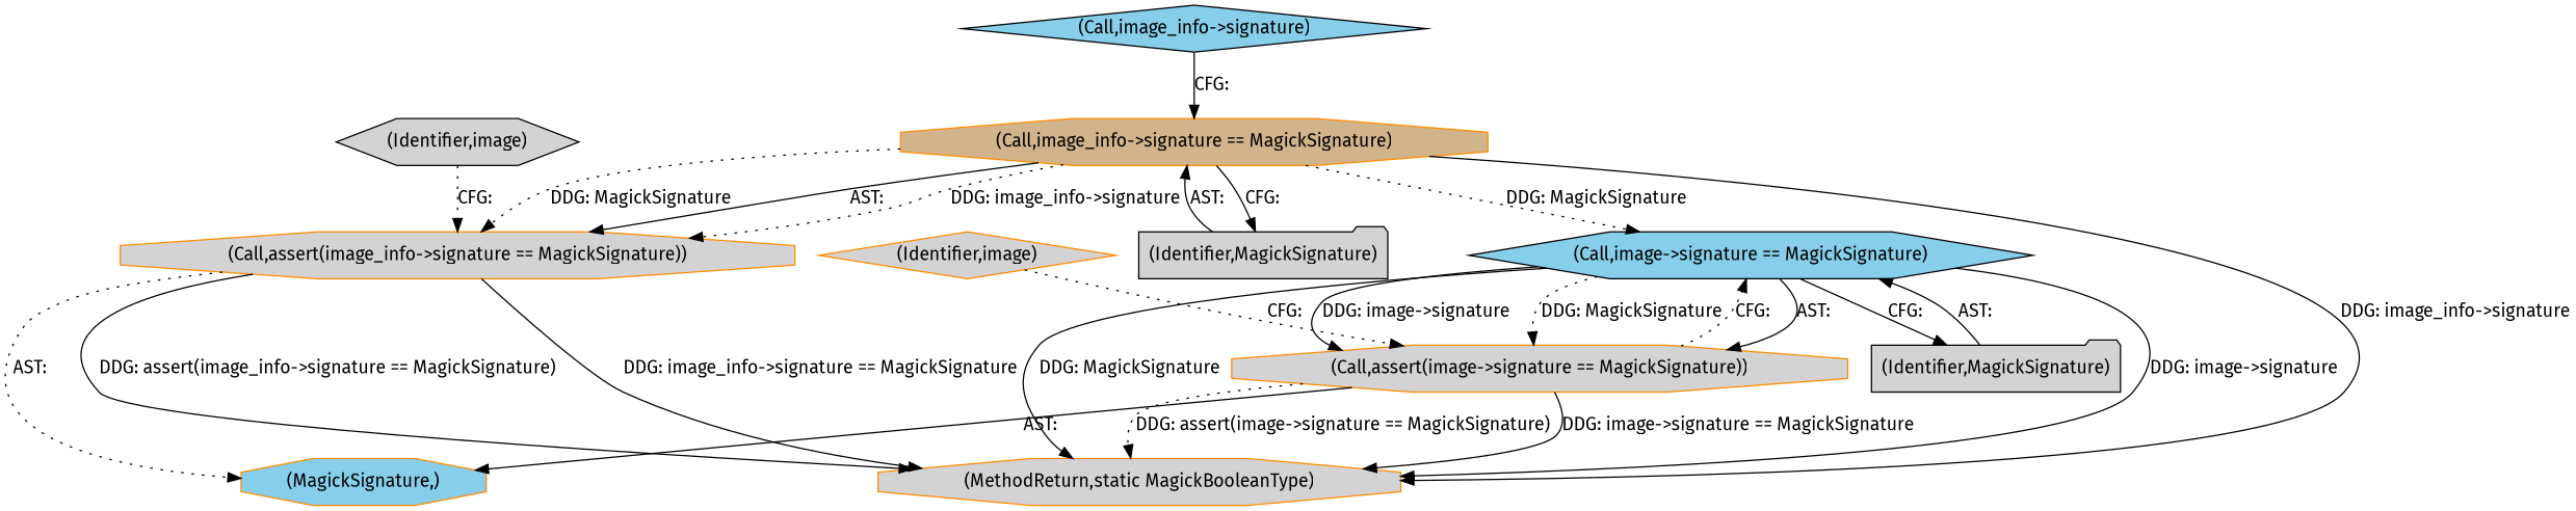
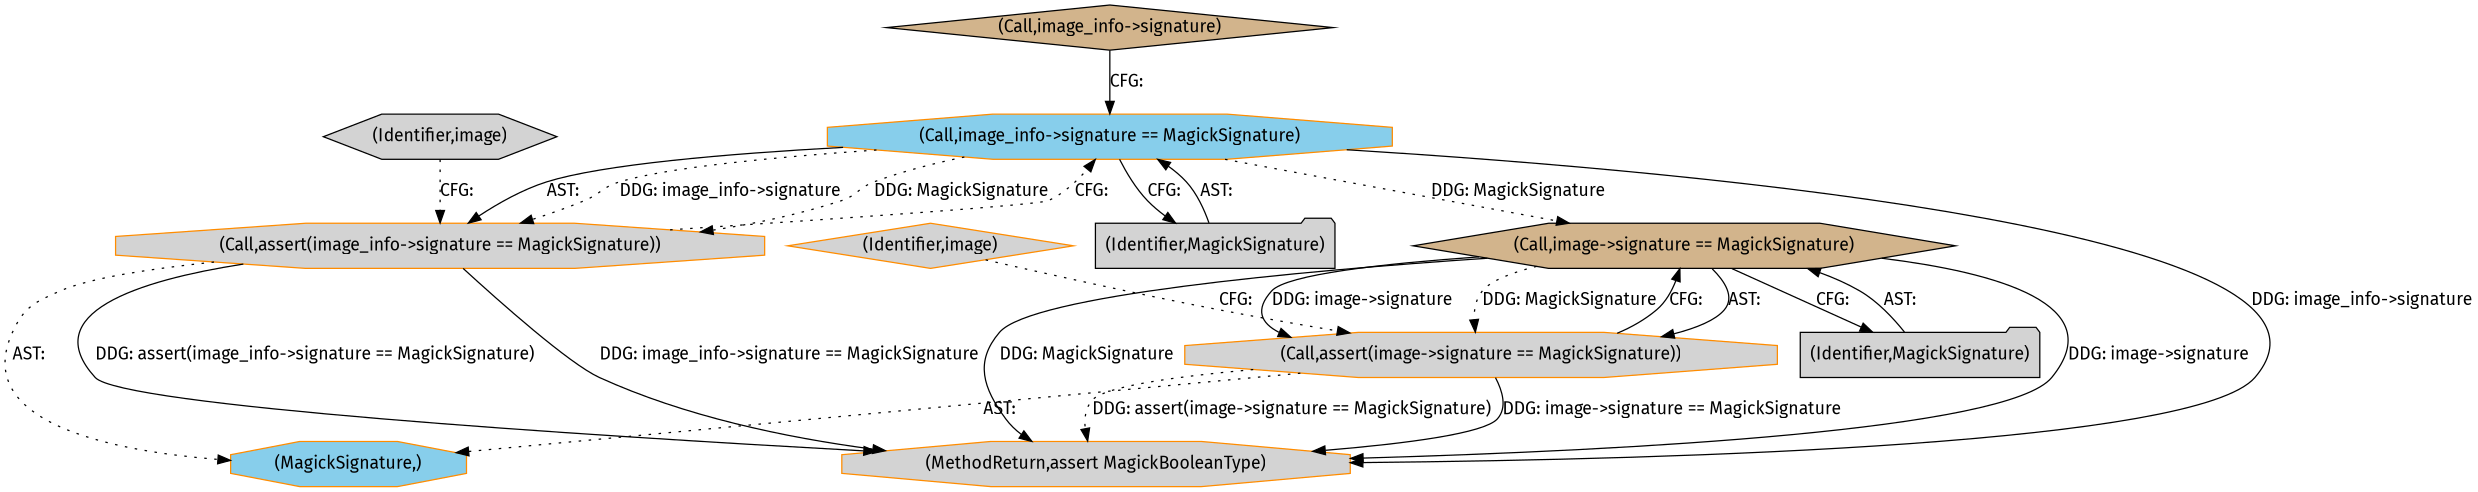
  digraph {
    fontname="Fira Sans"
    node [color=darkorange fillcolor=lightgrey fontname="Fira Sans" shape=octagon style=filled]
    edge [fontname="Fira Sans" style=solid]
-   n1 [fillcolor=tan label="(Call,image_info->signature == MagickSignature)"]
+   n1 [fillcolor=skyblue label="(Call,image_info->signature == MagickSignature)"]
    n2 [label="(Call,assert(image_info->signature == MagickSignature))"]
-   n3 [color=black fillcolor=skyblue label="(Call,image->signature == MagickSignature)" shape=hexagon]
-   n4 [label="(MethodReturn,static MagickBooleanType)"]
+   n3 [color=black fillcolor=tan label="(Call,image->signature == MagickSignature)" shape=hexagon]
+   n4 [label="(MethodReturn,assert MagickBooleanType)"]
    n5 [color=black label="(Identifier,MagickSignature)" shape=folder]
    n6 [fillcolor=skyblue label="(MagickSignature,)"]
    n7 [label="(Call,assert(image->signature == MagickSignature))"]
    n8 [color=black label="(Identifier,MagickSignature)" shape=folder]
    n9 [color=black label="(Identifier,image)" shape=hexagon]
    n10 [label="(Identifier,image)" shape=diamond]
-   n11 [color=black fillcolor=skyblue label="(Call,image_info->signature)" shape=diamond]
+   n11 [color=black fillcolor=tan label="(Call,image_info->signature)" shape=diamond]
    n1 -> n2 [label="AST: "]
    n1 -> n2 [label="DDG: image_info->signature" style=dotted]
    n1 -> n2 [label="DDG: MagickSignature" style=dotted]
    n1 -> n3 [label="DDG: MagickSignature" style=dotted]
    n1 -> n4 [label="DDG: image_info->signature"]
    n1 -> n5 [label="CFG: "]
+   n2 -> n1 [label="CFG: " style=dotted]
    n2 -> n4 [label="DDG: assert(image_info->signature == MagickSignature)"]
    n2 -> n4 [label="DDG: image_info->signature == MagickSignature"]
    n2 -> n6 [label="AST: " style=dotted]
    n3 -> n4 [label="DDG: image->signature"]
    n3 -> n4 [label="DDG: MagickSignature"]
    n3 -> n7 [label="AST: "]
    n3 -> n7 [label="DDG: image->signature"]
    n3 -> n7 [label="DDG: MagickSignature" style=dotted]
    n3 -> n8 [label="CFG: "]
    n5 -> n1 [label="AST: "]
-   n7 -> n3 [label="CFG: " style=dotted]
+   n7 -> n3 [label="CFG: "]
    n7 -> n4 [label="DDG: image->signature == MagickSignature"]
    n7 -> n4 [label="DDG: assert(image->signature == MagickSignature)" style=dotted]
-   n7 -> n6 [label="AST: "]
+   n7 -> n6 [label="AST: " style=dotted]
    n8 -> n3 [label="AST: "]
    n9 -> n2 [label="CFG: " style=dotted]
    n10 -> n7 [label="CFG: " style=dotted]
    n11 -> n1 [label="CFG: "]
  }
